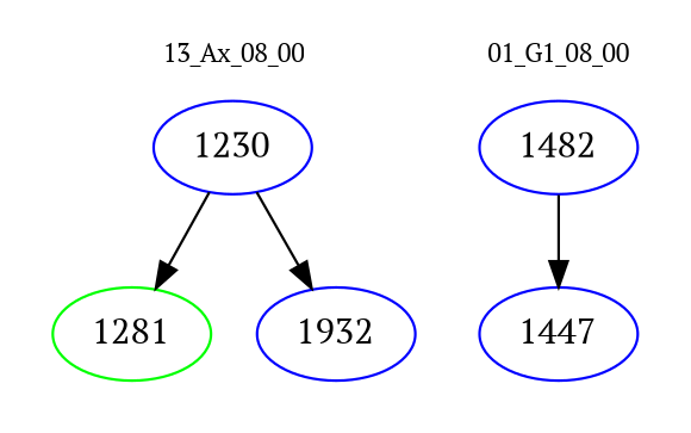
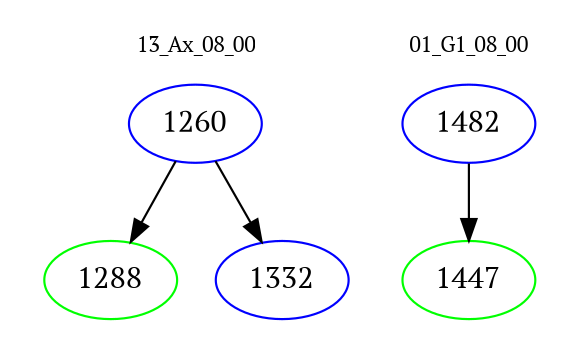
  digraph {
    fontname="PT Serif"
    node [color=blue fontname="PT Serif"]
    edge [color=black fontname="PT Serif"]
-   n1 [label=1230]
-   n2 [color=green label=1281]
-   n3 [label=1932]
+   n1 [label=1260]
+   n2 [color=green label=1288]
+   n3 [label=1332]
    n4 [label=1482]
-   n5 [label=1447]
+   n5 [color=green label=1447]
    subgraph cluster_1 {
      color=white
      fontsize=10
      label="13_Ax_08_00"
      n1
      n2
      n3
    }
    subgraph cluster_2 {
      color=white
      fontsize=10
      label="01_G1_08_00"
      n4
      n5
    }
    n1 -> n2
    n1 -> n3
    n4 -> n5
  }
